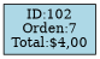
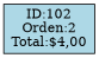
  digraph {
    rankdir=LR
-   n1 [fillcolor=lightblue label="<f0> ID:102\nOrden:7\nTotal:$4,00" shape=record style=filled]
+   n1 [fillcolor=lightblue label="<f0> ID:102\nOrden:2\nTotal:$4,00" shape=record style=filled]
  }
